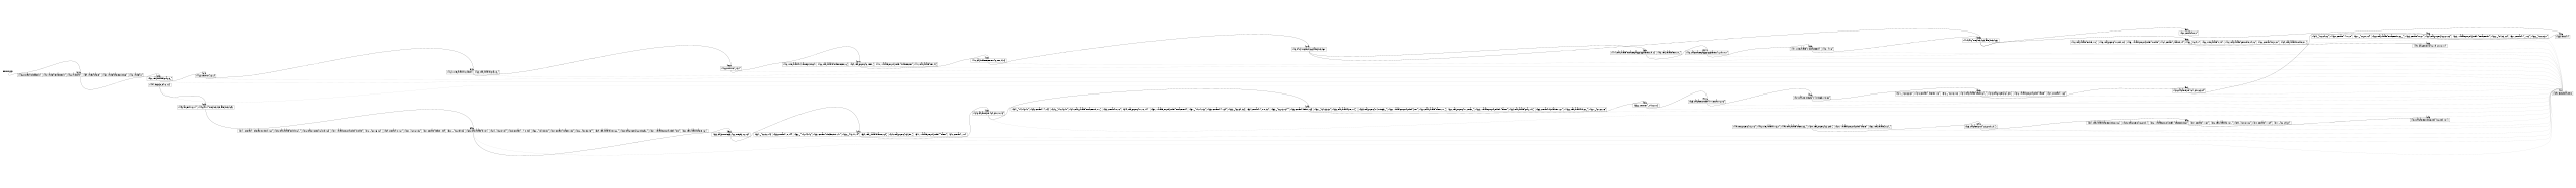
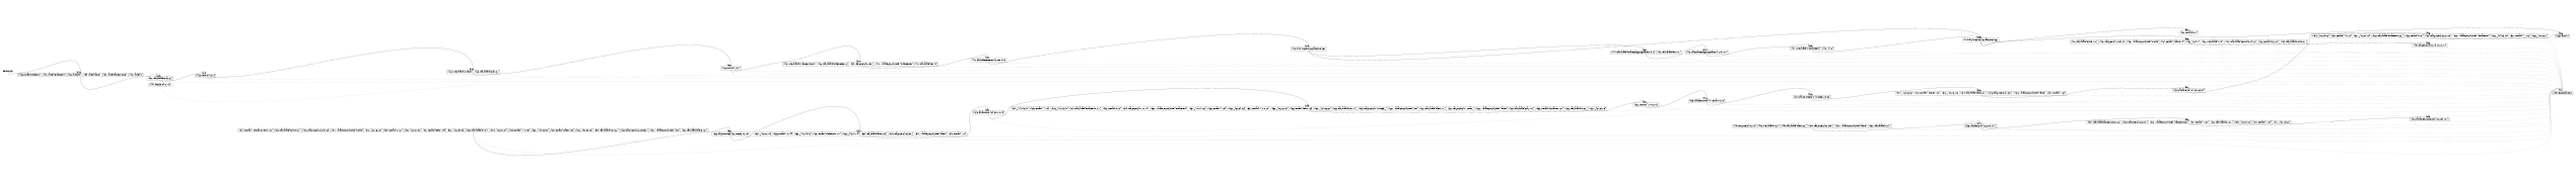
  digraph {
    rankdir=LR
    node [shape=record]
    edge [headport=n tailport=s]
    BB_entry350 [shape=none]
    n2 [label="{14456: constant[undefined,v1]|14457: vardecl['extractResult']|14458: vardecl['id']|14459: vardecl['names']|14460: vardecl['namesAsStrings']|14461: vardecl['p']}"]
    n3 [label="{14462: read-variable['Array',v3,-]}"]
    n4 [label="{14463: construct [-,v3,v2]}"]
    n5 [label="{14590: exceptional-return}"]
    n6 [label="{14464: write-variable[v2,'names']*|14465: read-variable['Array',v5,-]}"]
    n7 [label="{14466: construct [-,v5,v4]}"]
    n8 [label="{14467: write-variable[v4,'namesAsStrings']*|14468: read-variable['buildDetectRe',v8,-]|14469: read-property[v8,'test',-]|14470: \<variable-non-null-undef\>['buildDetectRe']|14471: read-variable['text',v9,-]}"]
    n9 [label="{14472: call-buildDetectRe.test [v8,'test',v9,v6]}"]
    n10 [label="{14473: if[v6](true-block:4883,false-block:4880)}"]
    n11 [label="{14479: if[v6](true-block:4884,false-block:4885)}"]
    n12 [label="{14474: read-variable['extractLegacyApiApplications',v9,v8]|14475: read-variable['text',v10,-]}"]
    n13 [label="{14480: constant[0.0,v1]}"]
    n14 [label="{14481: read-variable['module',v10,-]|14482: read-property[v10,'mid',v8]|14483: \<variable-non-null-undef\>['module']|14484: constant[\"-*loadInit\",v9]|14485: +[v8,v9,v7]|14486: write-variable[v7,'id']*|14487: read-variable['getModule',v19,v18]|14488: constant[\"dojo\",v20]|14489: read-variable['module',v21,-]}"]
    n15 [label="{14476: call-extractLegacyApiApplications [v8,v9,v10,v7]}"]
    n16 [label="{14589: return[v1]}"]
    n17 [label="{14490: call-getModule [v18,v19,v20,v21,v17]}"]
    n18 [label="{14477: write-variable[v7,'extractResult']|14478: ![v7,v6]}"]
    n19 [label="{14494: begin-for-in[v12,v13]}"]
-   n20 [label="{14495: has-next[v13,v14]|14496: if[v14](true-block:4890,false-block:4895)}"]
    n21 [label="{14514: constant[\"// xdomain rewrite of \",v62]|14515: read-variable['module',v64,-]|14516: read-property[v64,'mid',v63]|14517: \<variable-non-null-undef\>['module']|14518: +[v62,v63,v60]|14519: constant[\"\\n\",v61]|14520: +[v60,v61,v58]|14521: constant[\"define('\",v59]|14522: +[v58,v59,v56]|14523: read-variable['id',v57,-]|14524: +[v56,v57,v54]|14525: constant[\"',\\\{\\n\",v55]|14526: +[v54,v55,v52]|14527: constant[\"\\tnames:\",v53]|14528: +[v52,v53,v50]|14529: read-variable['json',v66,-]|14530: read-property[v66,'stringify',-]|14531: \<variable-non-null-undef\>['json']|14532: read-variable['names',v67,-]}"]
    n22 [label="{14497: next-property[v13,v15]|14498: write-variable[v15,'p']|14499: read-variable['names',v23,-]|14500: read-property[v23,'push',-]|14501: \<variable-non-null-undef\>['names']|14502: read-variable['p',v24,-]}"]
    n23 [label="{14503: call-names.push [v23,'push',v24,-]*}"]
    n24 [label="{14533: call-json.stringify [v66,'stringify',v67,v51]}"]
    n25 [label="{14504: read-variable['namesAsStrings',v26,-]|14505: read-property[v26,'push',-]|14506: \<variable-non-null-undef\>['namesAsStrings']|14507: constant[\"\\\"\",v30]|14508: read-variable['p',v31,-]|14509: +[v30,v31,v28]|14510: constant[\"\\\"\",v29]|14511: +[v28,v29,v27]}"]
    n26 [label="{14534: +[v50,v51,v48]|14535: constant[\",\\n\",v49]|14536: +[v48,v49,v46]|14537: constant[\"\\tdef:function(\",v47]|14538: +[v46,v47,v44]|14539: read-variable['names',v69,-]|14540: read-property[v69,'join',-]|14541: \<variable-non-null-undef\>['names']|14542: constant[\",\",v70]}"]
    n27 [label="{14512: call-namesAsStrings.push [v26,'push',v27,-]*}"]
    n28 [label="{14543: call-names.join [v69,'join',v70,v45]}"]
    n29 [label="{14544: +[v44,v45,v42]|14545: constant[\")\\\{\",v43]|14546: +[v42,v43,v40]|14547: read-variable['extractResult',v71,-]|14548: constant[1.0,v72]|14549: read-property[v71,v72,v41]|14550: \<variable-non-null-undef\>['extractResult']|14551: +[v40,v41,v38]|14552: constant[\"\\\}\",v39]|14553: +[v38,v39,v36]|14554: constant[\"\\\});\\n\\n\",v37]|14555: +[v36,v37,v34]|14556: constant[\"define(\",v35]|14557: +[v34,v35,v32]|14558: read-variable['json',v74,-]|14559: read-property[v74,'stringify',-]|14560: \<variable-non-null-undef\>['json']|14561: read-variable['names',v77,-]|14562: read-property[v77,'concat',-]|14563: \<variable-non-null-undef\>['names']|14564: read-variable['Array',v79,-]|14565: constant[\"dojo/loadInit!\",v81]|14566: read-variable['id',v82,-]|14567: +[v81,v82,v80]}"]
    n30 [label="{14568: construct [-,v79,v80,v78]}"]
    n31 [label="{14569: call-names.concat [v77,'concat',v78,v75]}"]
    n32 [label="{14570: call-json.stringify [v74,'stringify',v75,v33]}"]
    n33 [label="{14571: +[v32,v33,v30]|14572: constant[\", function(\",v31]|14573: +[v30,v31,v28]|14574: read-variable['names',v84,-]|14575: read-property[v84,'join',-]|14576: \<variable-non-null-undef\>['names']|14577: constant[\",\",v85]}"]
    n34 [label="{14578: call-names.join [v84,'join',v85,v29]}"]
    n35 [label="{14579: +[v28,v29,v26]|14580: constant[\")\\\{\\n\",v27]|14581: +[v26,v27,v24]|14582: read-variable['extractResult',v86,-]|14583: constant[0.0,v87]|14584: read-property[v86,v87,v25]|14585: \<variable-non-null-undef\>['extractResult']|14586: +[v24,v25,v22]|14587: constant[\"\\\});\",v23]|14588: +[v22,v23,v1]}"]
    BB_entry350 -> n2 [headlabel="    4872"]
    n2 -> n3 [headlabel="      4873"]
    n3 -> n4 [headlabel="      4874"]
    n3 -> n5 [color=gray headlabel="      4907"]
    n4 -> n5 [color=gray]
    n4 -> n6 [headlabel="      4875"]
    n6 -> n5 [color=gray]
    n6 -> n7 [headlabel="      4876"]
    n7 -> n5 [color=gray]
    n7 -> n8 [headlabel="      4877"]
    n8 -> n5 [color=gray]
    n8 -> n9 [headlabel="      4878"]
    n9 -> n5 [color=gray]
    n9 -> n10 [headlabel="      4879"]
    n10 -> n11 [headlabel="      4883"]
    n10 -> n12 [headlabel="      4880"]
    n11 -> n13 [headlabel="      4884"]
    n11 -> n14 [headlabel="      4885"]
    n12 -> n5 [color=gray]
    n12 -> n15 [headlabel="      4881"]
    n13 -> n16 [headlabel="      4906"]
    n14 -> n5 [color=gray]
    n14 -> n17 [headlabel="      4886"]
    n15 -> n5 [color=gray]
    n15 -> n18 [headlabel="      4882"]
    n17 -> n5 [color=gray]
    n18 -> n5 [color=gray]
    n18 -> n11
    n19 -> n5 [color=gray]
-   n19 -> n20 [headlabel="      4889"]
-   n20 -> n21 [headlabel="      4895"]
    n21 -> n5 [color=gray]
    n21 -> n24 [headlabel="      4896"]
    n22 -> n5 [color=gray]
    n22 -> n23 [headlabel="      4891"]
    n23 -> n5 [color=gray]
    n23 -> n25 [headlabel="      4892"]
    n24 -> n5 [color=gray]
    n24 -> n26 [headlabel="      4897"]
    n25 -> n5 [color=gray]
    n25 -> n27 [headlabel="      4893"]
    n26 -> n5 [color=gray]
    n26 -> n28 [headlabel="      4898"]
    n27 -> n5 [color=gray]
    n28 -> n5 [color=gray]
    n28 -> n29 [headlabel="      4899"]
    n29 -> n5 [color=gray]
    n29 -> n30 [headlabel="      4900"]
    n30 -> n5 [color=gray]
    n30 -> n31 [headlabel="      4901"]
    n31 -> n5 [color=gray]
    n31 -> n32 [headlabel="      4902"]
    n32 -> n5 [color=gray]
    n32 -> n33 [headlabel="      4903"]
    n33 -> n5 [color=gray]
    n33 -> n34 [headlabel="      4904"]
    n34 -> n5 [color=gray]
    n34 -> n35 [headlabel="      4905"]
    n35 -> n5 [color=gray]
    n35 -> n16
  }
